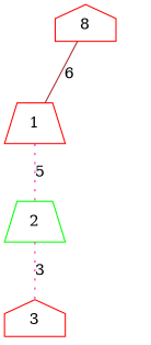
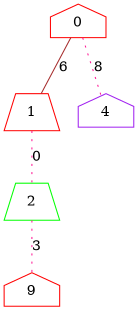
  graph {
    node [color=red shape=house weight=1]
    edge [color=deeppink style=dotted]
    1 [shape=trapezium]
-   0 [label=8]
+   0
+   4 [color=purple weight=4]
    2 [color=green shape=trapezium weight=2]
-   3
-   1 -- 2 [label=5]
+   3 [label=9]
+   1 -- 2 [label=0]
    0 -- 1 [color=brown label=6 style=solid]
+   0 -- 4 [label=8]
    2 -- 3 [label=3]
  }
